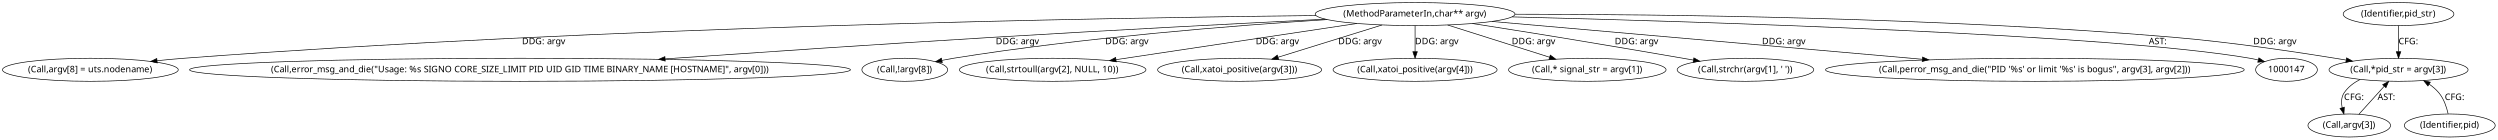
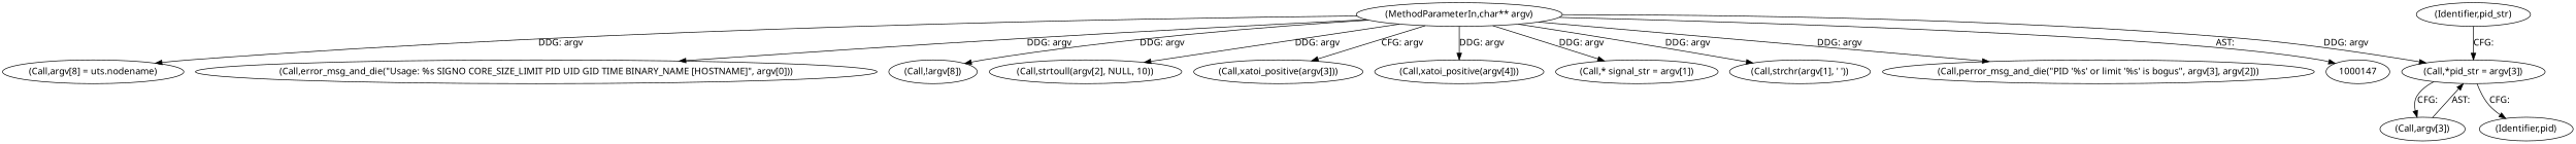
  digraph {
    fontname="Noto Sans"
    node [fontname="Noto Sans"]
    edge [fontname="Noto Sans"]
    n1 [label="(Call,*pid_str = argv[3])"]
    n2 [label="(Call,argv[3])"]
    n3 [label="(MethodParameterIn,char** argv)"]
    n4 [label="(Call,argv[8] = uts.nodename)"]
    n5 [label="(Call,error_msg_and_die(\"Usage: %s SIGNO CORE_SIZE_LIMIT PID UID GID TIME BINARY_NAME [HOSTNAME]\", argv[0]))"]
    n6 [label="(Call,!argv[8])"]
    n7 [label="(Call,strtoull(argv[2], NULL, 10))"]
    n8 [label="(Call,xatoi_positive(argv[3]))"]
    n9 [label="(Call,xatoi_positive(argv[4]))"]
    n10 [label="(Call,* signal_str = argv[1])"]
    n11 [label="(Call,strchr(argv[1], ' '))"]
    n12 [label="(Call,perror_msg_and_die(\"PID '%s' or limit '%s' is bogus\", argv[3], argv[2]))"]
    1000147
    n14 [label="(Identifier,pid_str)"]
    n15 [label="(Identifier,pid)"]
    n1 -> n2 [label="CFG: "]
    n2 -> n1 [label="AST: "]
    n3 -> n1 [label="DDG: argv"]
    n3 -> n4 [label="DDG: argv"]
    n3 -> n5 [label="DDG: argv"]
    n3 -> n6 [label="DDG: argv"]
    n3 -> n7 [label="DDG: argv"]
-   n3 -> n8 [label="DDG: argv"]
+   n3 -> n8 [label="CFG: argv"]
    n3 -> n9 [label="DDG: argv"]
    n3 -> n10 [label="DDG: argv"]
    n3 -> n11 [label="DDG: argv"]
    n3 -> n12 [label="DDG: argv"]
    n3 -> 1000147 [label="AST: "]
    n14 -> n1 [label="CFG: "]
-   n15 -> n1 [label="CFG: "]
+   n1 -> n15 [label="CFG: "]
  }
